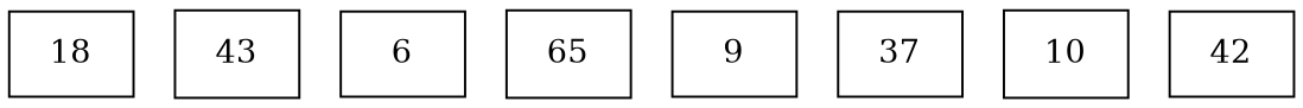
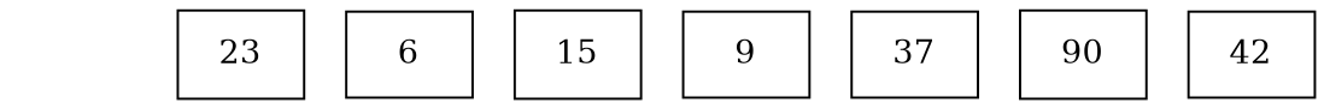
  digraph {
    node [shape=record]
-   n1 [label=18]
-   n2 [label=43]
+   n2 [label=23]
    n3 [label=6]
-   n4 [label=65]
+   n4 [label=15]
    n5 [label=9]
    n6 [label=37]
-   n7 [label=10]
+   n7 [label=90]
    n8 [label=42]
  }
